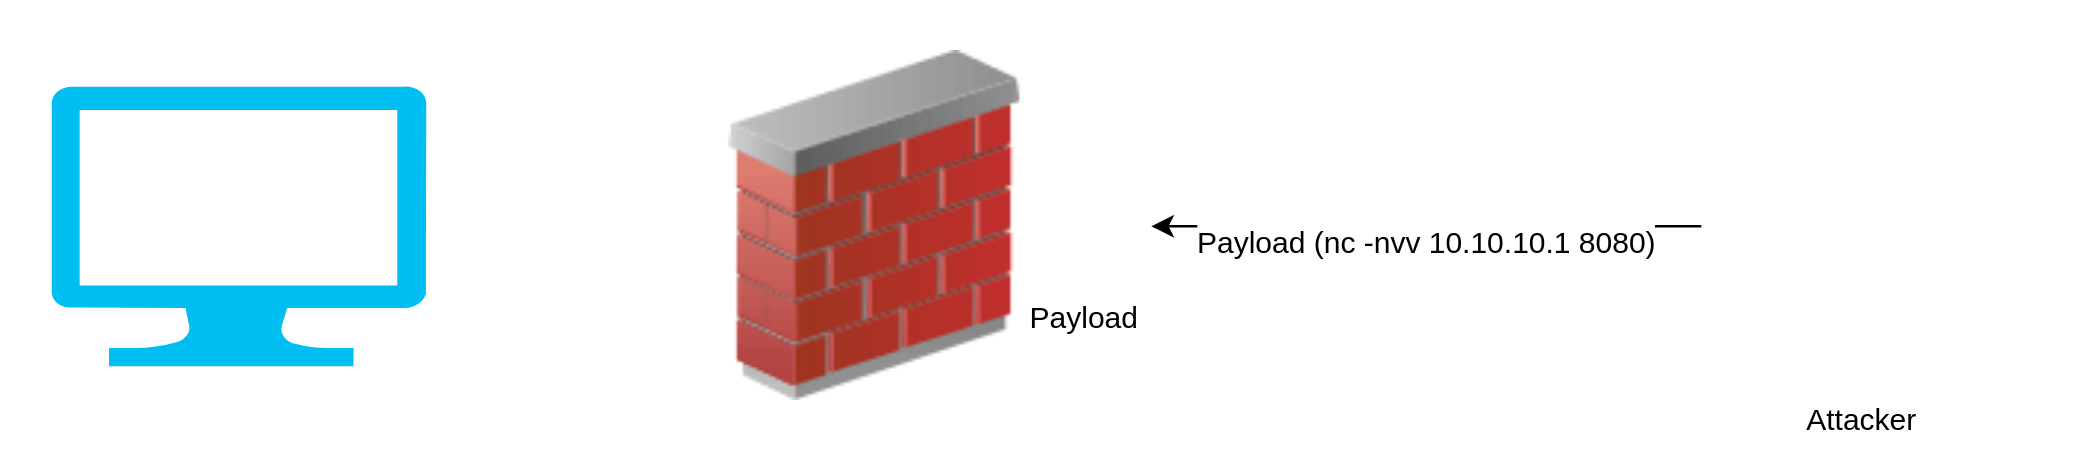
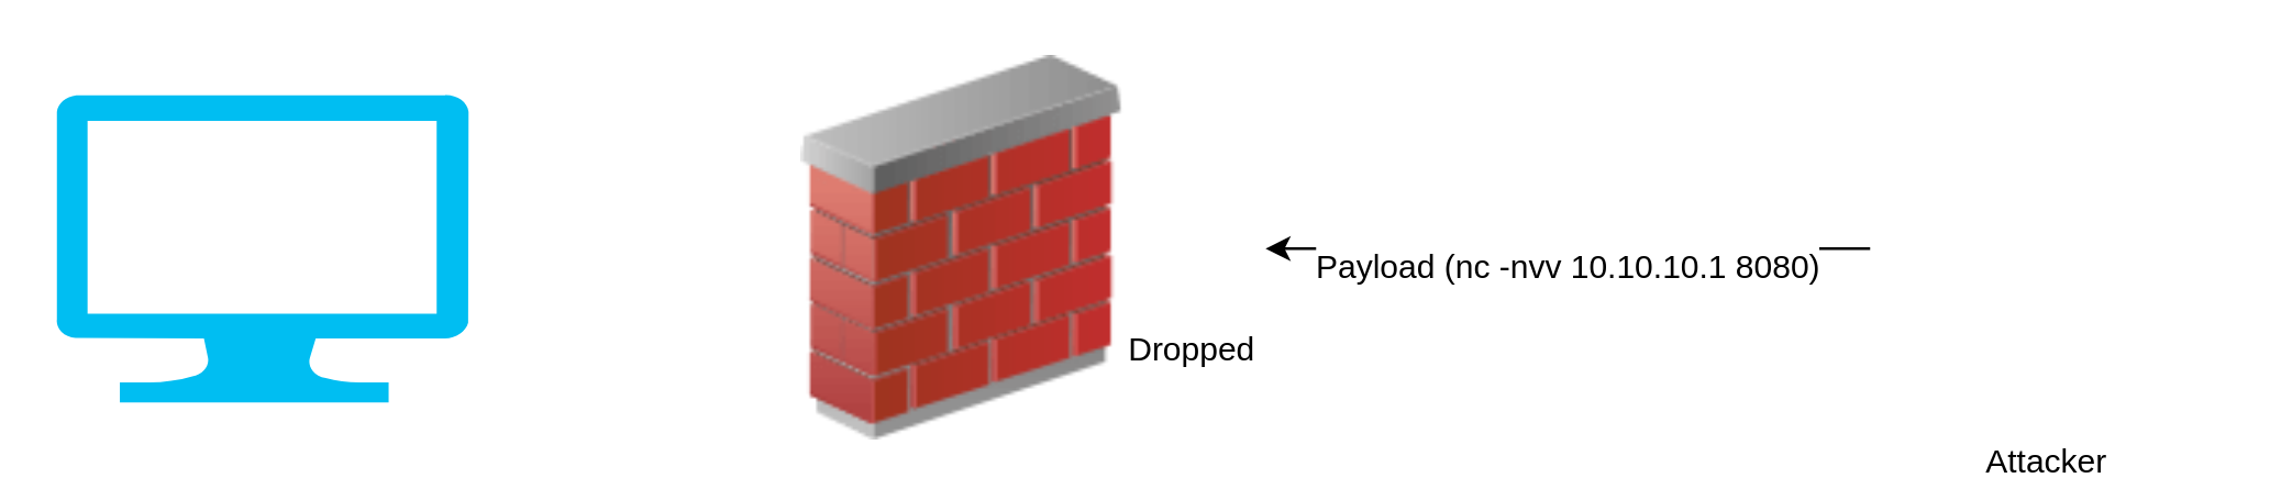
  <mxCell id="0" />
  <mxCell id="1" parent="0" />
  <mxCell id="2" value="" style="image;html=1;image=img/lib/clip_art/networking/Firewall_02_128x128.png" vertex="1" parent="1"><mxGeometry x="280" y="20" width="140" height="140" as="geometry" /></mxCell>
  <mxCell id="3" value="Attacker" style="shape=image;html=1;verticalAlign=top;verticalLabelPosition=bottom;labelBackgroundColor=#ffffff;imageAspect=0;aspect=fixed;image=https://cdn1.iconfinder.com/data/icons/competitive-strategy-and-corporate-training/512/564_Alert_antivirus_attack_computer_virus_cyber_spot_security-128.png" vertex="1" parent="1"><mxGeometry x="680" y="26" width="128" height="128" as="geometry" /></mxCell>
  <mxCell id="4" value="&lt;br style=&quot;color: rgb(0 , 0 , 0) ; font-family: &amp;#34;helvetica&amp;#34; ; font-size: 12px ; font-style: normal ; font-weight: 400 ; letter-spacing: normal ; text-align: center ; text-indent: 0px ; text-transform: none ; word-spacing: 0px&quot;&gt;&lt;span style=&quot;color: rgb(0 , 0 , 0) ; font-family: &amp;#34;helvetica&amp;#34; ; font-size: 12px ; font-style: normal ; font-weight: 400 ; letter-spacing: normal ; text-align: center ; text-indent: 0px ; text-transform: none ; word-spacing: 0px ; background-color: rgb(255 , 255 , 255) ; display: inline ; float: none&quot;&gt;Payload (nc -nvv 10.10.10.1 8080)&lt;/span&gt;" style="endArrow=classic;html=1;exitX=0;exitY=0.5;exitDx=0;exitDy=0;" edge="1" parent="1" source="3"><mxGeometry width="50" height="50" relative="1" as="geometry"><mxPoint x="640" y="115" as="sourcePoint" /><mxPoint x="460" y="90" as="targetPoint" /></mxGeometry></mxCell>
  <mxCell id="5" value="" style="verticalLabelPosition=bottom;html=1;verticalAlign=top;align=center;strokeColor=none;fillColor=#00BEF2;shape=mxgraph.azure.computer;pointerEvents=1;" vertex="1" parent="1"><mxGeometry x="20" y="34" width="150" height="112" as="geometry" /></mxCell>
- <mxCell id="6" value="Payload" style="shape=image;html=1;verticalAlign=top;verticalLabelPosition=bottom;labelBackgroundColor=#ffffff;imageAspect=0;aspect=fixed;image=https://cdn3.iconfinder.com/data/icons/fatcow/32/cross.png" vertex="1" parent="1"><mxGeometry x="410" y="67" width="46" height="46" as="geometry" /></mxCell>
+ <mxCell id="6" value="Dropped" style="shape=image;html=1;verticalAlign=top;verticalLabelPosition=bottom;labelBackgroundColor=#ffffff;imageAspect=0;aspect=fixed;image=https://cdn3.iconfinder.com/data/icons/fatcow/32/cross.png" vertex="1" parent="1"><mxGeometry x="410" y="67" width="46" height="46" as="geometry" /></mxCell>
